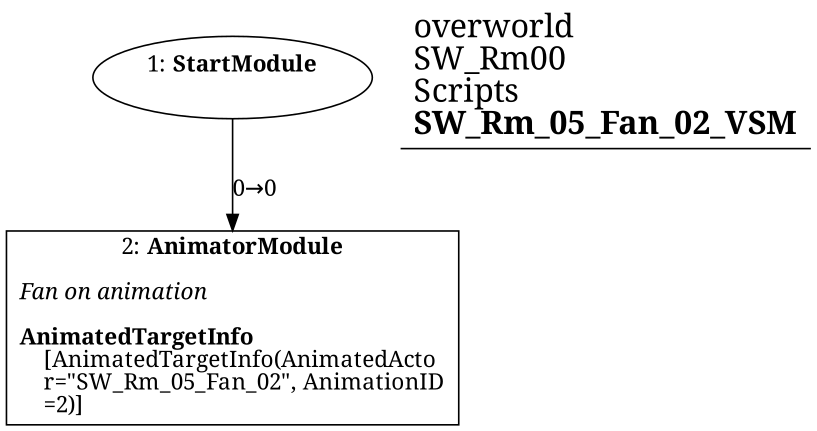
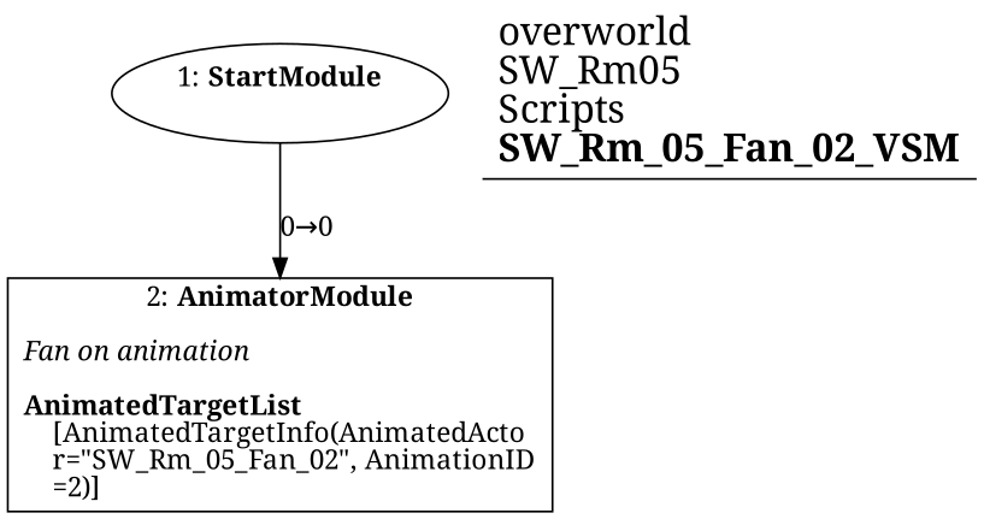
  digraph {
    fontname="Noto Serif"
    splines=spline
    node [fontname="Noto Serif"]
    n1 [label=<1: <b>StartModule</b><br/><br/>> shape=oval]
-   n2 [label=<2: <b>AnimatorModule</b><br/><br/><i>Fan on animation<br align="left"/></i><br align="left"/><b>AnimatedTargetInfo</b><br align="left"/>    [AnimatedTargetInfo(AnimatedActo<br align="left"/>    r=&quot;SW_Rm_05_Fan_02&quot;, AnimationID<br align="left"/>    =2)]<br align="left"/>> shape=box]
-   n3 [label=<<font point-size="20">overworld<br align="left"/>SW_Rm00<br align="left"/>Scripts<br align="left"/><b>SW_Rm_05_Fan_02_VSM</b><br align="left"/></font>> shape=underline]
+   n2 [label=<2: <b>AnimatorModule</b><br/><br/><i>Fan on animation<br align="left"/></i><br align="left"/><b>AnimatedTargetList</b><br align="left"/>    [AnimatedTargetInfo(AnimatedActo<br align="left"/>    r=&quot;SW_Rm_05_Fan_02&quot;, AnimationID<br align="left"/>    =2)]<br align="left"/>> shape=box]
+   n3 [label=<<font point-size="20">overworld<br align="left"/>SW_Rm05<br align="left"/>Scripts<br align="left"/><b>SW_Rm_05_Fan_02_VSM</b><br align="left"/></font>> shape=underline]
    n1 -> n2 [fontname="Noto Serif" label="0→0"]
  }
